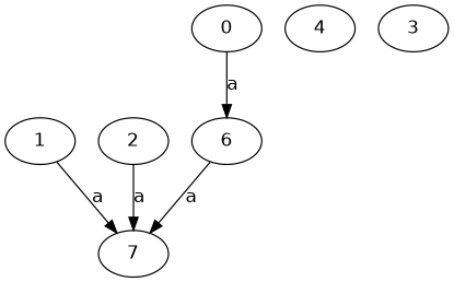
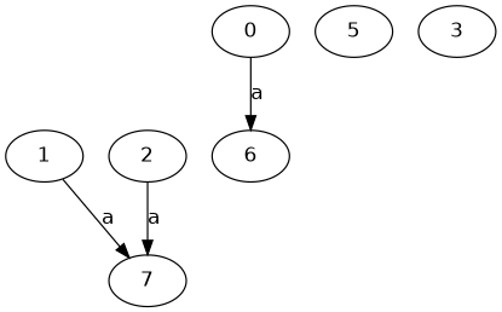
  strict digraph {
    fontname="DejaVu Sans"
    node [fontname="DejaVu Sans"]
    edge [fontname="DejaVu Sans"]
    n1 [label=6]
    0
    7
-   4
+   4 [label=5]
    1
    2
    3
-   n1 -> 7 [label=a]
    0 -> n1 [label=a]
    1 -> 7 [label=a]
    2 -> 7 [label=a]
  }
